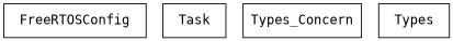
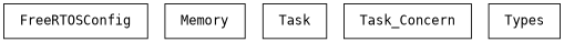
  digraph {
    fontname="DejaVu Sans Mono"
    node [shape=box fontname="DejaVu Sans Mono"]
    n1 [label=" FreeRTOSConfig "]
+   n2 [label=" Memory "]
    n3 [label=" Task "]
-   n4 [label=Types_Concern]
+   n4 [label=" Task_Concern "]
    n5 [label=" Types "]
  }
